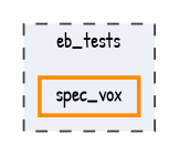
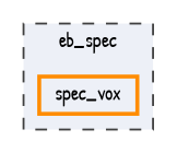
  digraph {
    compound=true
    fontname="Patrick Hand"
    n1 [color=darkorange fillcolor="#edf0f7" fontname="Patrick Hand" fontsize=10 height=0.2 label=spec_vox shape=box style="filled,bold" width=0.4]
    subgraph cluster_1 {
      bgcolor="#edf0f7"
      fontsize=10
-     label=eb_tests
+     label=eb_spec
      pencolor=grey25
      style="filled,dashed"
      n1
    }
  }
